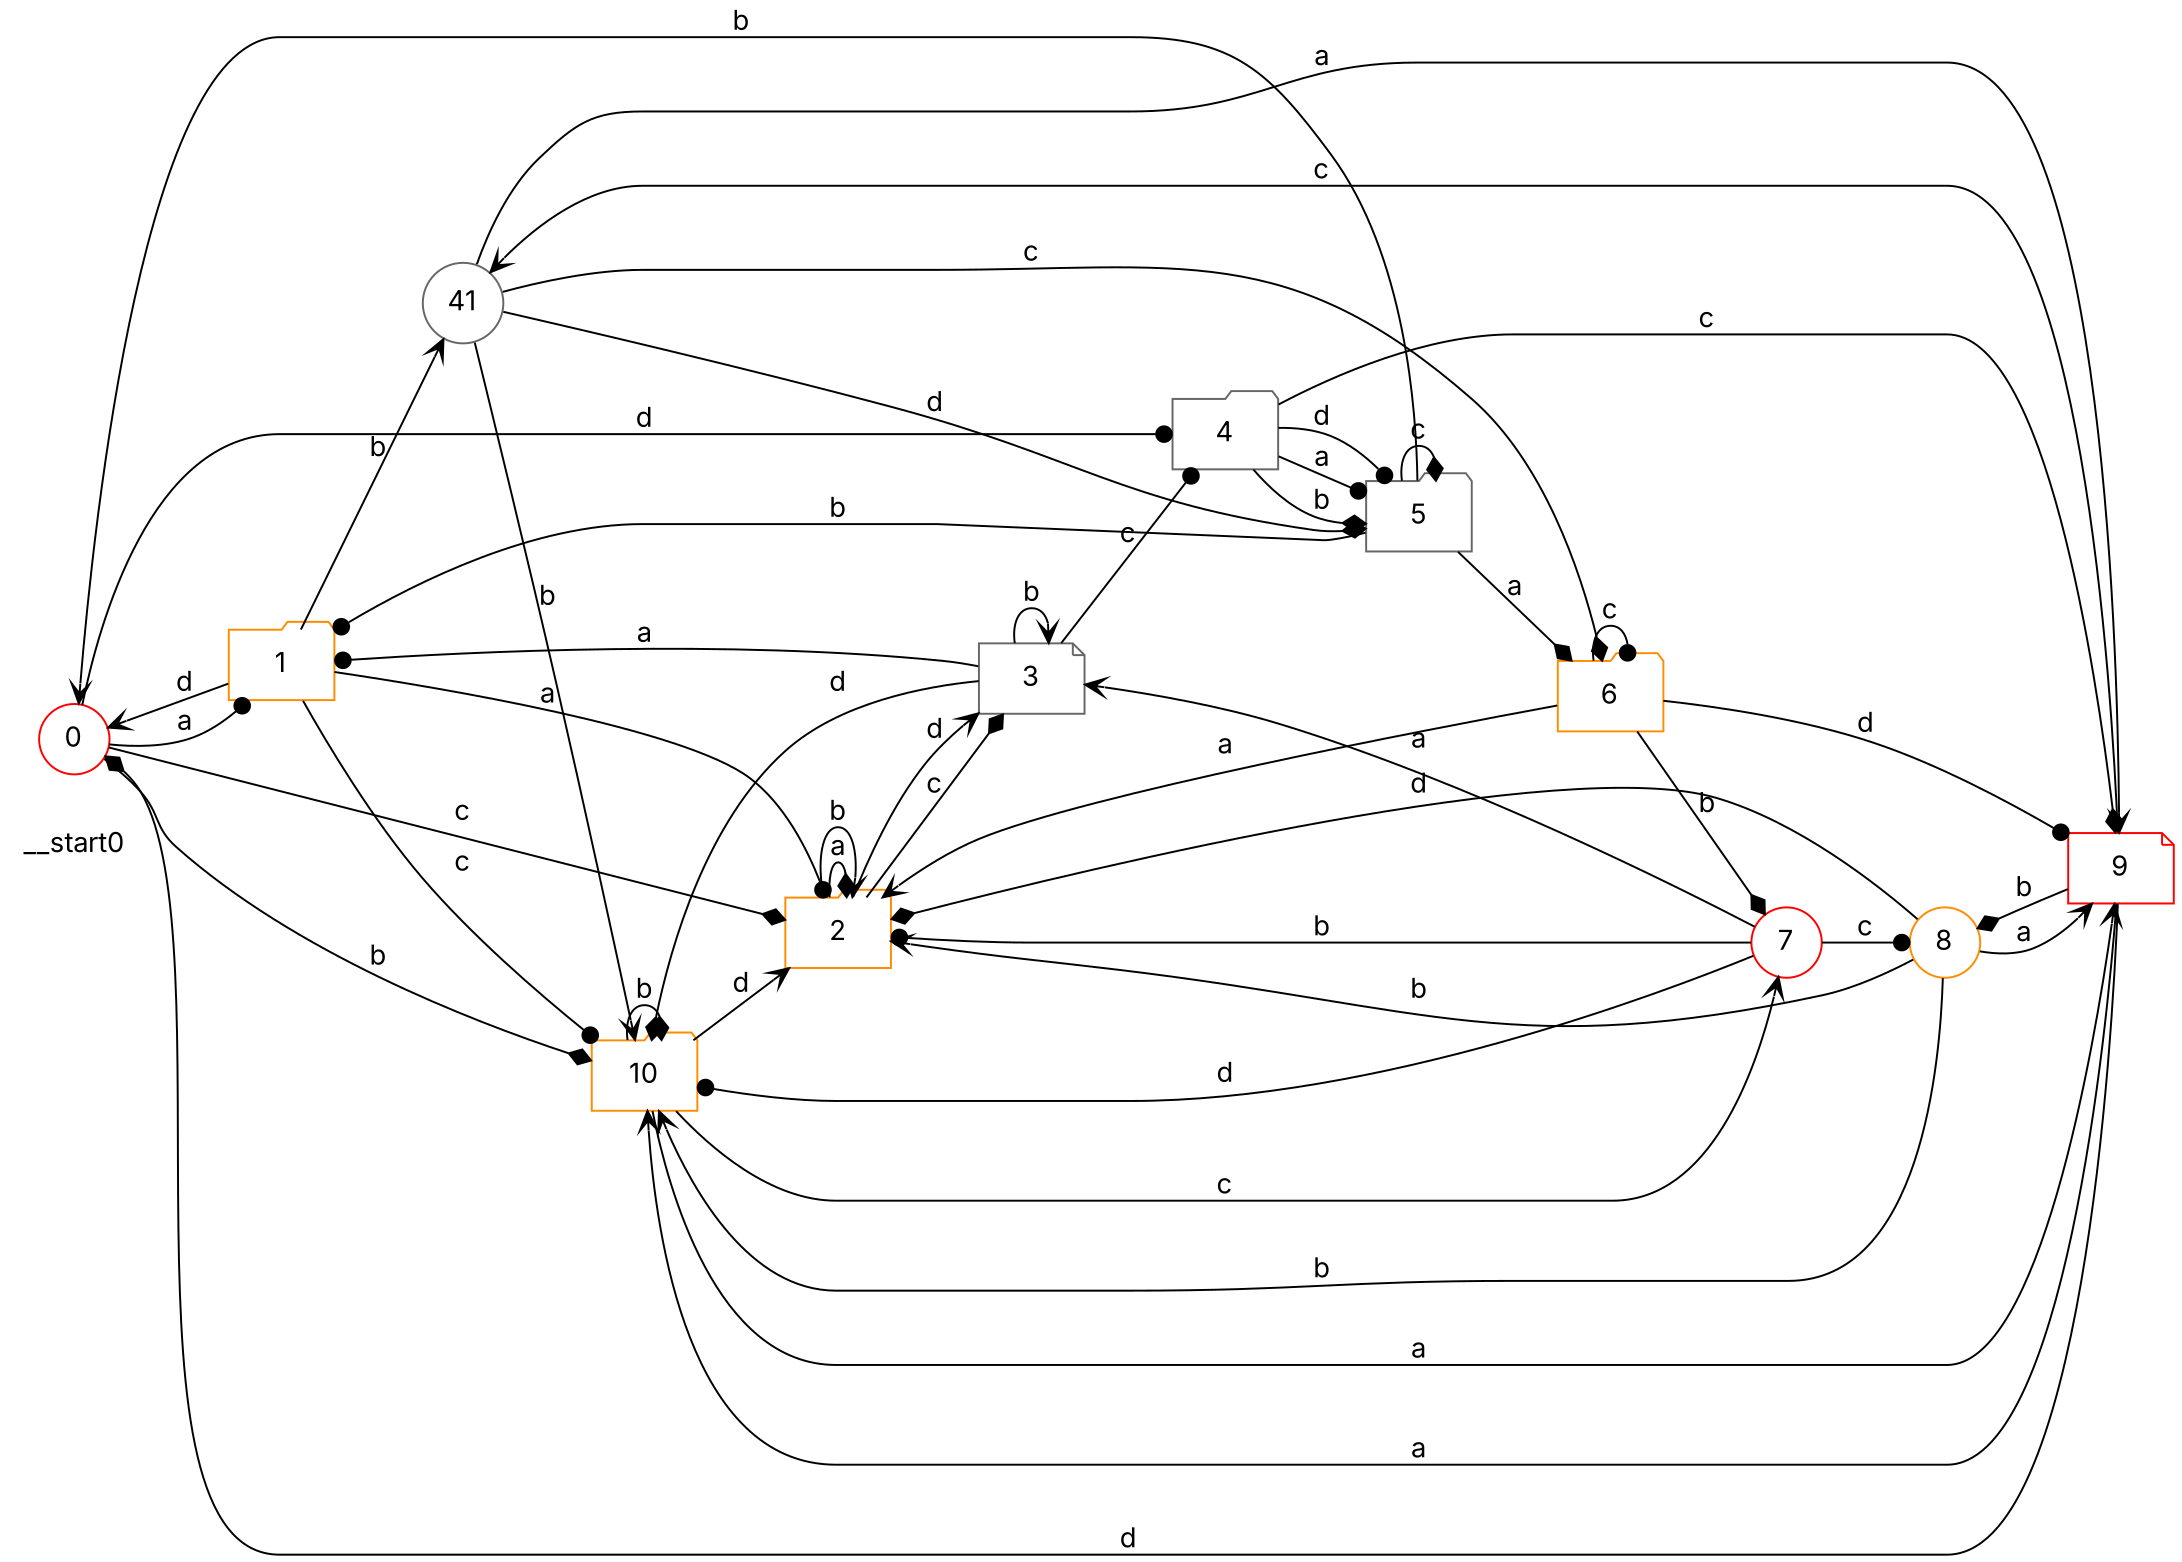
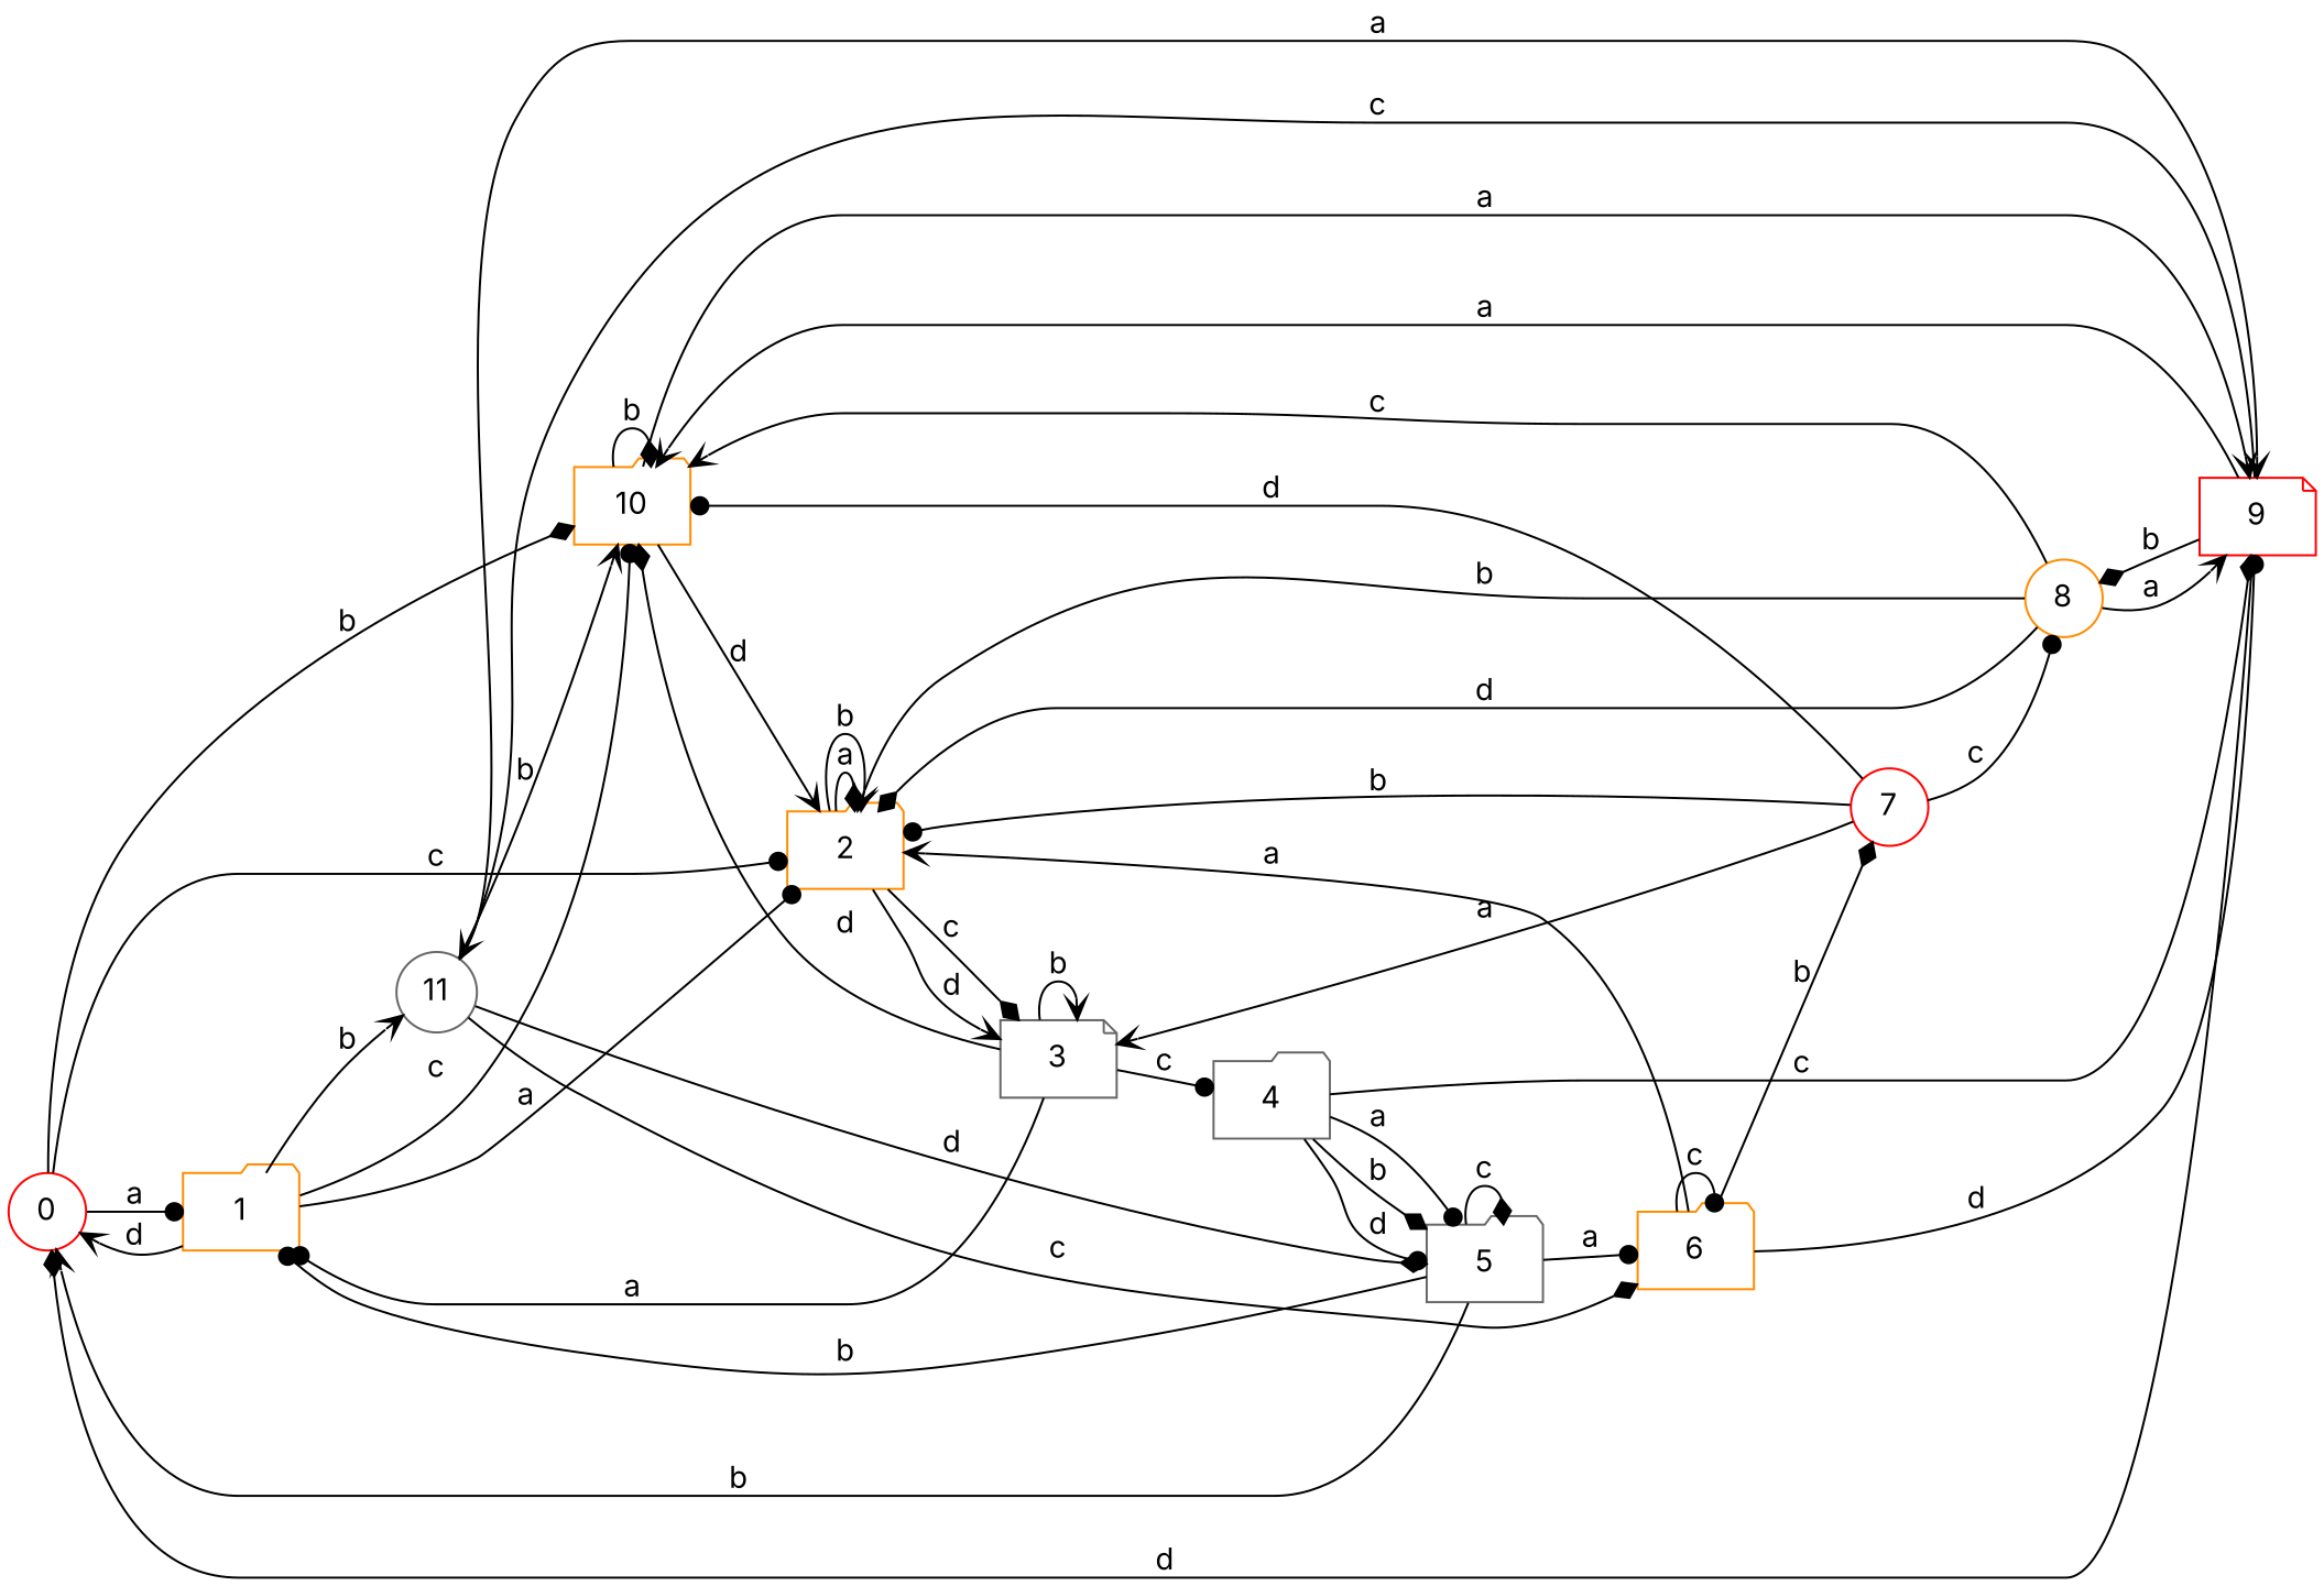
  digraph {
    fontname=Inter
    rankdir=LR
    node [color=darkorange fontname=Inter shape=folder fillcolor=white style="rounded,filled"]
    edge [arrowhead=vee fontname=Inter]
-   __start0 [color=red shape=none fillcolor="" style=""]
    n2 [color=red label=0 shape=circle]
    n3 [label=1]
    n4 [label=2]
    n5 [color=gray40 label=4]
    n6 [label=10]
-   n7 [color=gray40 label=41 shape=circle]
+   n7 [color=gray40 label=11 shape=circle]
    n8 [color=gray40 label=3 shape=note]
    n9 [color=gray40 label=5]
    n10 [color=red label=9 shape=note]
    n11 [color=red label=7 shape=circle]
    n12 [label=6]
    n13 [label=8 shape=circle]
    n2 -> n3 [arrowhead=dot label=a]
-   n2 -> n4 [arrowhead=diamond label=c]
-   n2 -> n5 [arrowhead=dot label=d]
+   n2 -> n4 [arrowhead=dot label=c]
    n2 -> n6 [arrowhead=diamond label=b]
    n3 -> n2 [label=d]
    n3 -> n4 [arrowhead=dot label=a]
    n3 -> n6 [arrowhead=dot label=c]
    n3 -> n7 [label=b]
    n4 -> n4 [arrowhead=diamond label=a]
    n4 -> n4 [label=b]
    n4 -> n8 [arrowhead=diamond label=c]
    n4 -> n8 [label=d]
    n5 -> n9 [arrowhead=dot label=a]
    n5 -> n9 [arrowhead=diamond label=b]
    n5 -> n9 [arrowhead=dot label=d]
    n5 -> n10 [arrowhead=diamond label=c]
    n6 -> n4 [label=d]
    n6 -> n6 [arrowhead=diamond label=b]
    n6 -> n10 [label=a]
-   n6 -> n11 [label=c]
    n7 -> n6 [label=b]
    n7 -> n9 [arrowhead=diamond label=d]
    n7 -> n10 [label=a]
    n7 -> n12 [arrowhead=diamond label=c]
    n8 -> n3 [arrowhead=dot label=a]
    n8 -> n5 [arrowhead=dot label=c]
    n8 -> n6 [arrowhead=diamond label=d]
    n8 -> n8 [label=b]
    n9 -> n2 [label=b]
    n9 -> n3 [arrowhead=dot label=b]
    n9 -> n9 [arrowhead=diamond label=c]
-   n9 -> n12 [arrowhead=diamond label=a]
+   n9 -> n12 [arrowhead=dot label=a]
    n10 -> n2 [arrowhead=diamond label=d]
    n10 -> n6 [label=a]
    n10 -> n7 [label=c]
    n10 -> n13 [arrowhead=diamond label=b]
    n11 -> n4 [arrowhead=dot label=b]
    n11 -> n6 [arrowhead=dot label=d]
    n11 -> n8 [label=a]
    n11 -> n13 [arrowhead=dot label=c]
    n12 -> n4 [label=a]
    n12 -> n10 [arrowhead=dot label=d]
    n12 -> n11 [arrowhead=diamond label=b]
    n12 -> n12 [arrowhead=dot label=c]
    n13 -> n4 [label=b]
    n13 -> n4 [arrowhead=diamond label=d]
-   n13 -> n6 [label=b]
+   n13 -> n6 [label=c]
    n13 -> n10 [label=a]
  }
